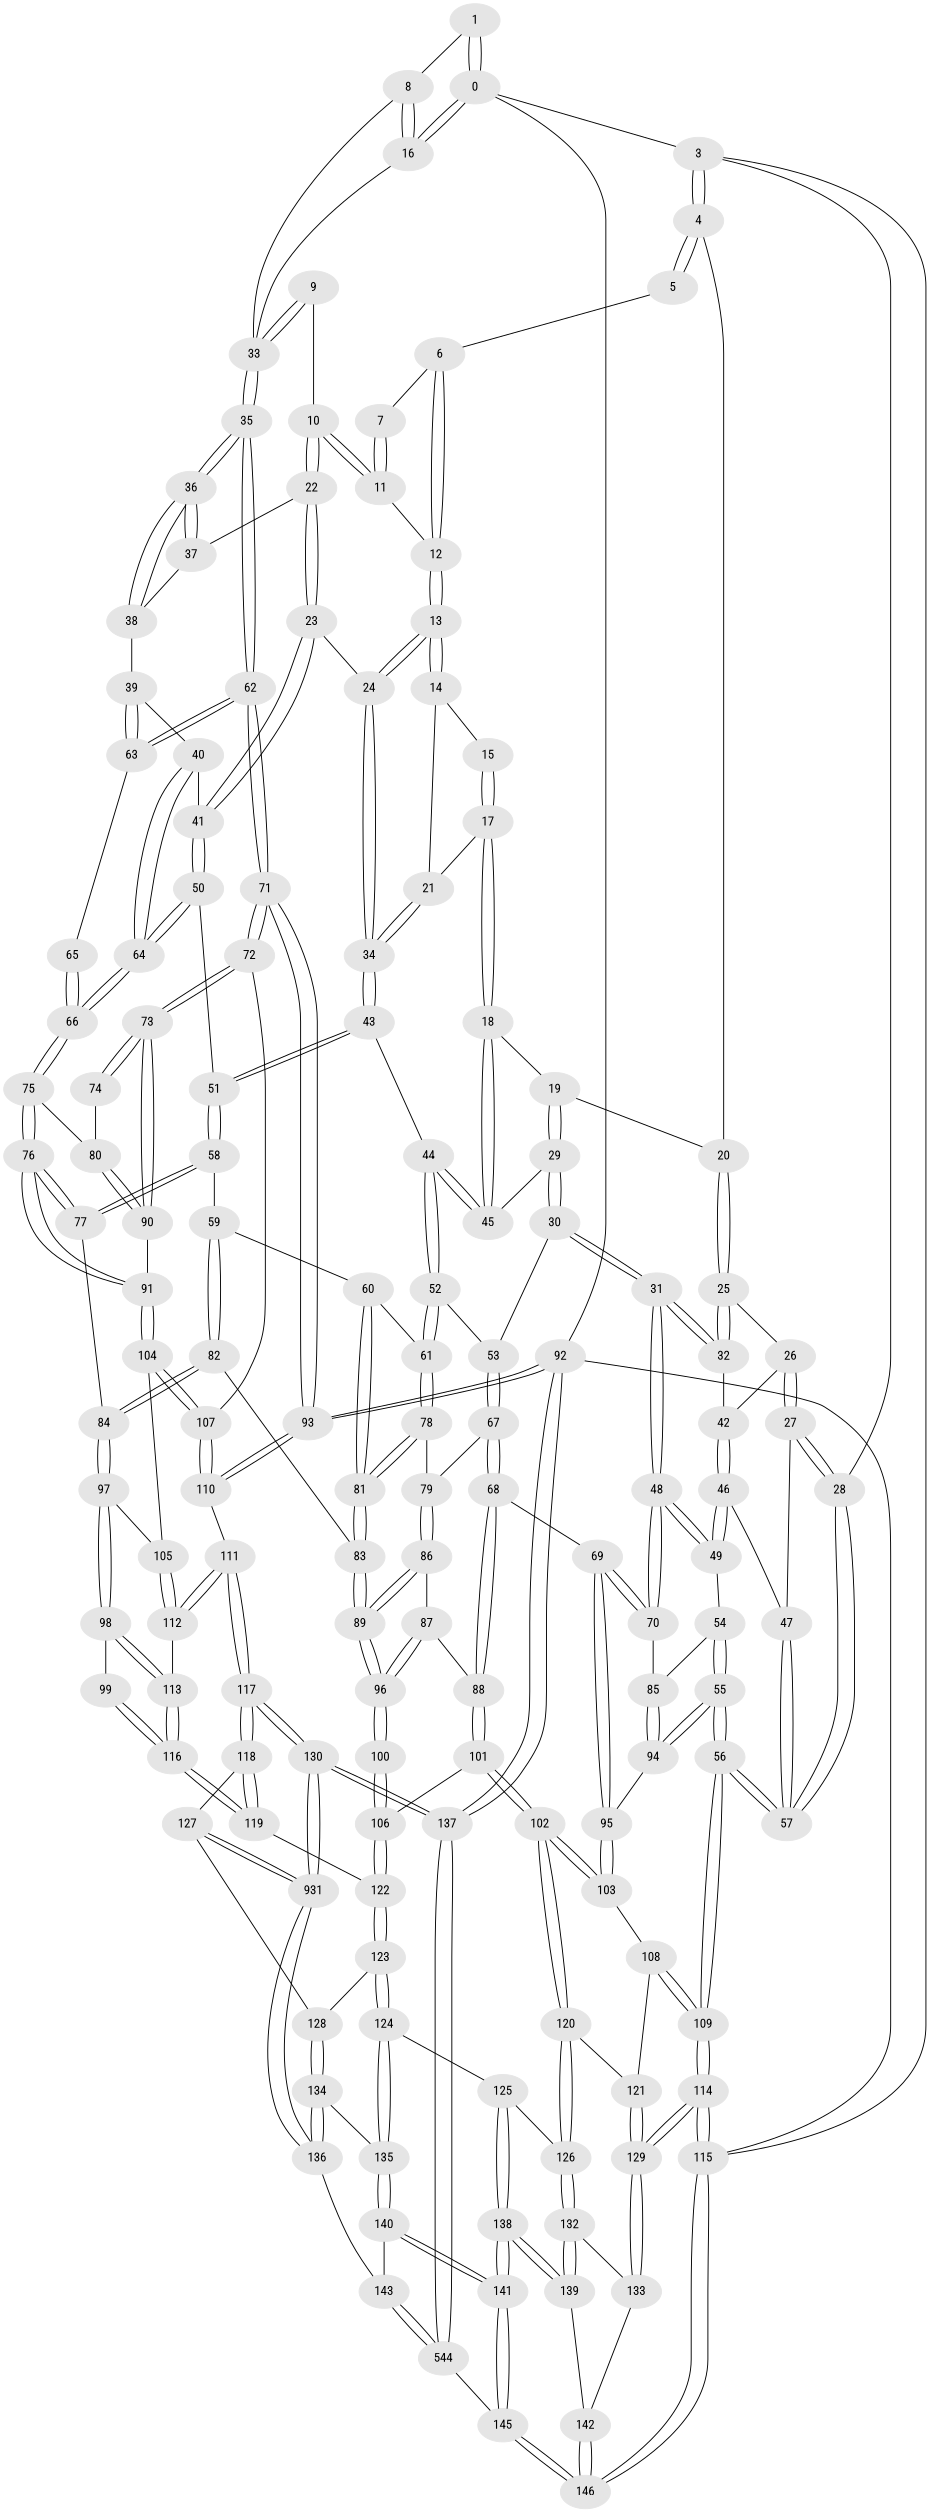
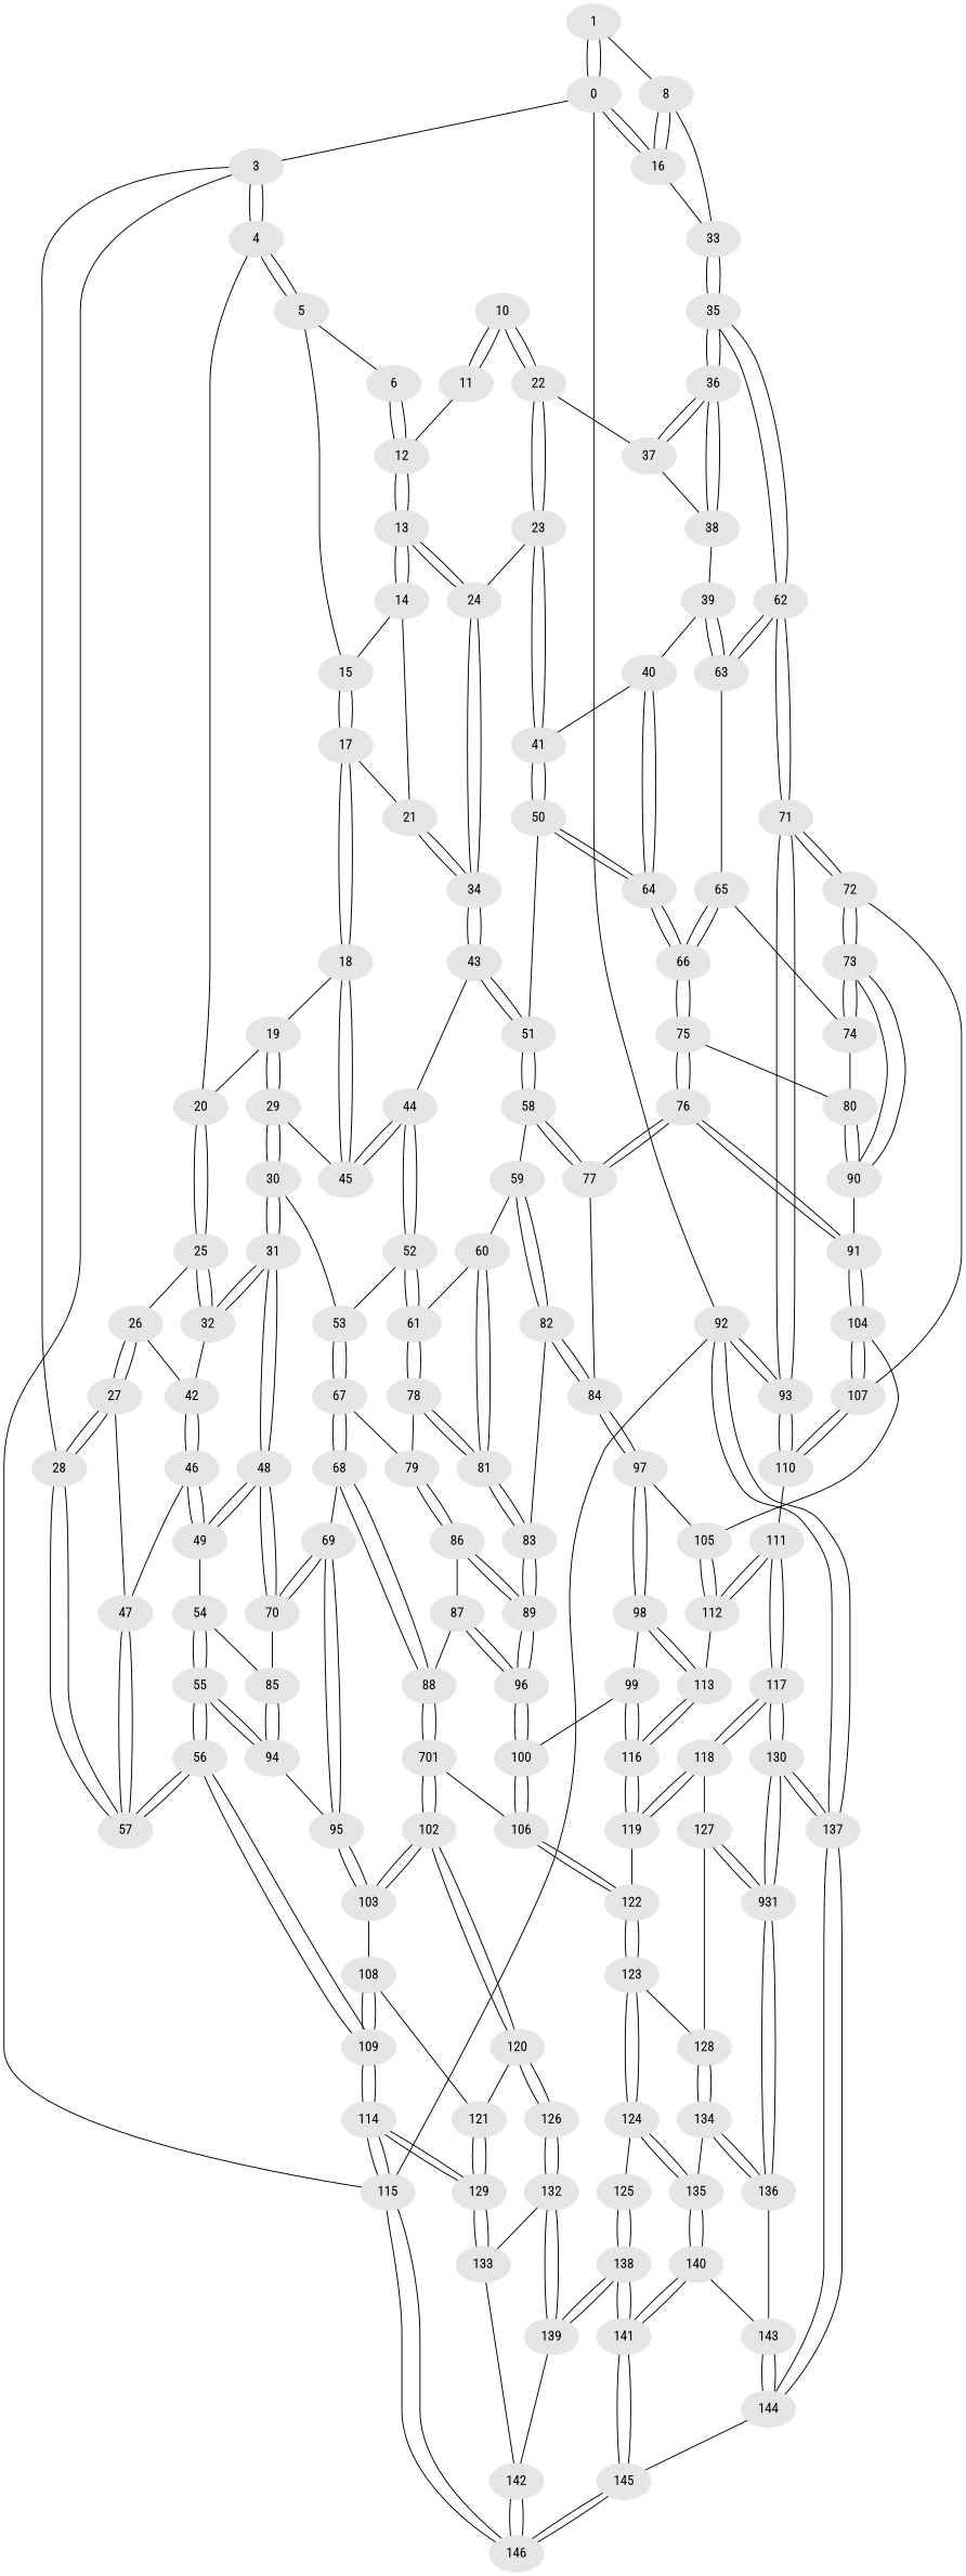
  graph {
    fontname="Roboto Condensed"
    node [color=gray90 fontname="Roboto Condensed" style=filled]
    edge [fontname="Roboto Condensed"]
    n1 [label=0]
    1
    8
    3
    16
    92
    33
    4
    28
    115
    93
    137
    5
    20
    57
    146
    6
    15
    25
-   7
    12
    17
    11
    13
-   9
    10
    22
    35
    23
    37
    14
    24
    21
    34
    18
    19
    45
    29
    30
    26
    32
    43
    41
    38
    50
    27
    42
    47
    46
    31
    53
    48
    67
    49
    70
    36
    62
    44
    51
    63
    71
    39
    40
    64
    65
    66
    52
    58
    61
    54
    85
    55
    59
    77
    78
    68
    79
    56
    94
    109
    95
    114
    60
    82
    84
    81
    83
    72
    74
    75
    80
    76
    69
    88
    86
-   101
+   101 [label=701]
    103
    73
    107
    110
    90
    91
    104
    97
    89
    87
    96
    98
    105
    100
    106
    102
-   144 [label=544]
+   144
    111
    108
    99
    113
    112
    116
    119
    122
    120
    121
    126
    123
    129
    117
    118
    130
    133
    127
    n132 [label=931]
    128
    132
    124
    125
    135
    134
    138
    140
    139
    141
    136
    142
    143
    145
    n1 -- 3
    n1 -- 16
    n1 -- 16
    n1 -- 92
    1 -- n1
    1 -- n1
    1 -- 8
    8 -- 16
    8 -- 16
    8 -- 33
    3 -- 4
    3 -- 4
    3 -- 28
    3 -- 115
    16 -- 33
    92 -- 115
    92 -- 93
    92 -- 93
    92 -- 137
    92 -- 137
    33 -- 35
    33 -- 35
    4 -- 5
    4 -- 5
    4 -- 20
    28 -- 57
    28 -- 57
    115 -- 146
    115 -- 146
    93 -- 110
    93 -- 110
    137 -- 144
    137 -- 144
    5 -- 6
+   5 -- 15
    20 -- 25
    20 -- 25
-   6 -- 7
    6 -- 12
    6 -- 12
    15 -- 17
    15 -- 17
    25 -- 26
    25 -- 32
    25 -- 32
-   7 -- 11
-   7 -- 11
    12 -- 13
    12 -- 13
    17 -- 21
    17 -- 18
    17 -- 18
    11 -- 12
    13 -- 14
    13 -- 14
    13 -- 24
    13 -- 24
-   9 -- 33
-   9 -- 33
-   9 -- 10
    10 -- 11
    10 -- 11
    10 -- 22
    10 -- 22
    22 -- 23
    22 -- 23
    22 -- 37
    35 -- 36
    35 -- 36
    35 -- 62
    35 -- 62
    23 -- 24
    23 -- 41
    23 -- 41
    37 -- 38
    14 -- 15
    14 -- 21
    24 -- 34
    24 -- 34
    21 -- 34
    21 -- 34
    34 -- 43
    34 -- 43
    18 -- 19
    18 -- 45
    18 -- 45
    19 -- 20
    19 -- 29
    19 -- 29
    29 -- 45
    29 -- 30
    29 -- 30
    30 -- 31
    30 -- 31
    30 -- 53
    26 -- 27
    26 -- 27
    26 -- 42
    32 -- 42
    43 -- 44
    43 -- 51
    43 -- 51
    41 -- 50
    41 -- 50
    38 -- 39
    50 -- 51
    50 -- 64
    50 -- 64
    27 -- 28
    27 -- 28
    27 -- 47
    42 -- 46
    42 -- 46
    47 -- 57
    47 -- 57
    46 -- 47
    46 -- 49
    46 -- 49
    31 -- 32
    31 -- 32
    31 -- 48
    31 -- 48
    53 -- 67
    53 -- 67
    48 -- 49
    48 -- 49
    48 -- 70
    48 -- 70
    67 -- 68
    67 -- 68
    67 -- 79
    49 -- 54
    70 -- 85
    36 -- 37
    36 -- 37
    36 -- 38
    36 -- 38
    62 -- 63
    62 -- 63
    62 -- 71
    62 -- 71
    44 -- 45
    44 -- 45
    44 -- 52
    44 -- 52
    51 -- 58
    51 -- 58
    63 -- 65
    71 -- 93
    71 -- 93
    71 -- 72
    71 -- 72
    39 -- 63
    39 -- 63
    39 -- 40
    40 -- 41
    40 -- 64
    40 -- 64
    64 -- 66
    64 -- 66
    65 -- 66
    65 -- 66
+   65 -- 74
    66 -- 75
    66 -- 75
    52 -- 53
    52 -- 61
    52 -- 61
    58 -- 59
    58 -- 77
    58 -- 77
    61 -- 78
    61 -- 78
    54 -- 85
    54 -- 55
    54 -- 55
    85 -- 94
    85 -- 94
    55 -- 56
    55 -- 56
    55 -- 94
    55 -- 94
    59 -- 60
    59 -- 82
    59 -- 82
    77 -- 84
    78 -- 79
    78 -- 81
    78 -- 81
    68 -- 69
    68 -- 88
    68 -- 88
    79 -- 86
    79 -- 86
    56 -- 57
    56 -- 57
    56 -- 109
    56 -- 109
    94 -- 95
    109 -- 114
    109 -- 114
    95 -- 103
    95 -- 103
    114 -- 115
    114 -- 115
    114 -- 129
    114 -- 129
    60 -- 61
    60 -- 81
    60 -- 81
    82 -- 84
    82 -- 84
    82 -- 83
    84 -- 97
    84 -- 97
    81 -- 83
    81 -- 83
    83 -- 89
    83 -- 89
    72 -- 73
    72 -- 73
    72 -- 107
    74 -- 80
    75 -- 80
    75 -- 76
    75 -- 76
    80 -- 90
    80 -- 90
    76 -- 77
    76 -- 77
    76 -- 91
    76 -- 91
    69 -- 70
    69 -- 70
    69 -- 95
    69 -- 95
    88 -- 101
    88 -- 101
    86 -- 89
    86 -- 89
    86 -- 87
    101 -- 106
    101 -- 102
    101 -- 102
    103 -- 108
    73 -- 74
    73 -- 74
    73 -- 90
    73 -- 90
    107 -- 110
    107 -- 110
    110 -- 111
    90 -- 91
    91 -- 104
    91 -- 104
    104 -- 107
    104 -- 107
    104 -- 105
    97 -- 98
    97 -- 98
    97 -- 105
    89 -- 96
    89 -- 96
    87 -- 88
    87 -- 96
    87 -- 96
    96 -- 100
    96 -- 100
    98 -- 99
    98 -- 113
    98 -- 113
    105 -- 112
    105 -- 112
    100 -- 106
    100 -- 106
    106 -- 122
    106 -- 122
    102 -- 103
    102 -- 103
    102 -- 120
    102 -- 120
    144 -- 145
    111 -- 112
    111 -- 112
    111 -- 117
    111 -- 117
    108 -- 109
    108 -- 109
    108 -- 121
+   99 -- 100
    99 -- 116
    99 -- 116
    113 -- 116
    113 -- 116
    112 -- 113
    116 -- 119
    116 -- 119
    119 -- 122
    122 -- 123
    122 -- 123
    120 -- 121
    120 -- 126
    120 -- 126
    121 -- 129
    121 -- 129
    126 -- 132
    126 -- 132
    123 -- 128
    123 -- 124
    123 -- 124
    129 -- 133
    129 -- 133
    117 -- 118
    117 -- 118
    117 -- 130
    117 -- 130
    118 -- 119
    118 -- 119
    118 -- 127
    130 -- 137
    130 -- 137
    130 -- n132
    130 -- n132
    133 -- 142
    127 -- n132
    127 -- n132
    127 -- 128
    n132 -- 136
    n132 -- 136
    128 -- 134
    128 -- 134
    132 -- 133
    132 -- 139
    132 -- 139
    124 -- 125
    124 -- 135
    124 -- 135
-   125 -- 126
    125 -- 138
    125 -- 138
    135 -- 140
    135 -- 140
    134 -- 135
    134 -- 136
    134 -- 136
    138 -- 139
    138 -- 139
    138 -- 141
    138 -- 141
    140 -- 141
    140 -- 141
    140 -- 143
    139 -- 142
    141 -- 145
    141 -- 145
    136 -- 143
    142 -- 146
    142 -- 146
    143 -- 144
    143 -- 144
    145 -- 146
    145 -- 146
  }
